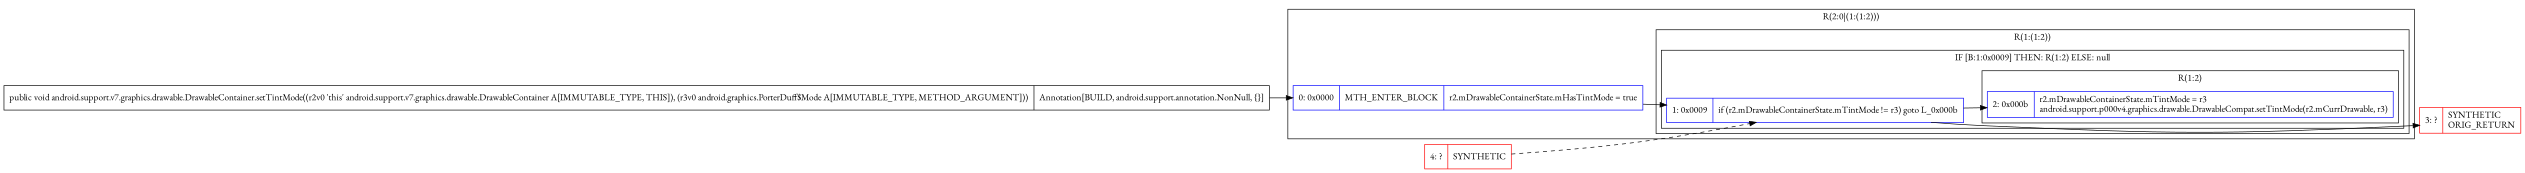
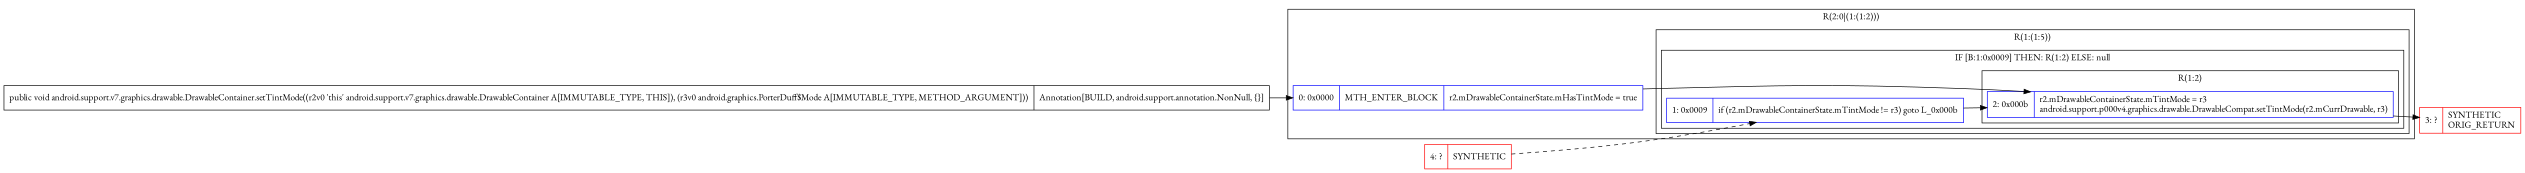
  digraph {
    fontname="EB Garamond"
    rankdir=LR
    node [color=blue fontname="EB Garamond" shape=record]
    edge [fontname="EB Garamond"]
    n1 [label="{2\:\ 0x000b|r2.mDrawableContainerState.mTintMode = r3\landroid.support.p000v4.graphics.drawable.DrawableCompat.setTintMode(r2.mCurrDrawable, r3)\l}"]
    n2 [label="{1\:\ 0x0009|if (r2.mDrawableContainerState.mTintMode != r3) goto L_0x000b\l}"]
    n3 [label="{0\:\ 0x0000|MTH_ENTER_BLOCK\l|r2.mDrawableContainerState.mHasTintMode = true\l}"]
    n4 [color=red label="{3\:\ ?|SYNTHETIC\lORIG_RETURN\l}"]
    n5 [color=red label="{4\:\ ?|SYNTHETIC\l}"]
    n6 [label="{public void android.support.v7.graphics.drawable.DrawableContainer.setTintMode((r2v0 'this' android.support.v7.graphics.drawable.DrawableContainer A[IMMUTABLE_TYPE, THIS]), (r3v0 android.graphics.PorterDuff$Mode A[IMMUTABLE_TYPE, METHOD_ARGUMENT]))  | Annotation[BUILD, android.support.annotation.NonNull, \{\}]\l}" color=""]
    subgraph cluster_1 {
      label="R(2:0|(1:(1:2)))"
      n3
      subgraph cluster_2 {
-       label="R(1:(1:2))"
+       label="R(1:(1:5))"
        subgraph cluster_3 {
          label="IF [B:1:0x0009] THEN: R(1:2) ELSE: null"
          n2
          subgraph cluster_4 {
            label="R(1:2)"
            n1
          }
        }
      }
    }
-   n2 -> n4
+   n1 -> n4
    n2 -> n1
-   n3 -> n2
+   n3 -> n1
    n5 -> n2 [style=dashed]
    n6 -> n3
  }
